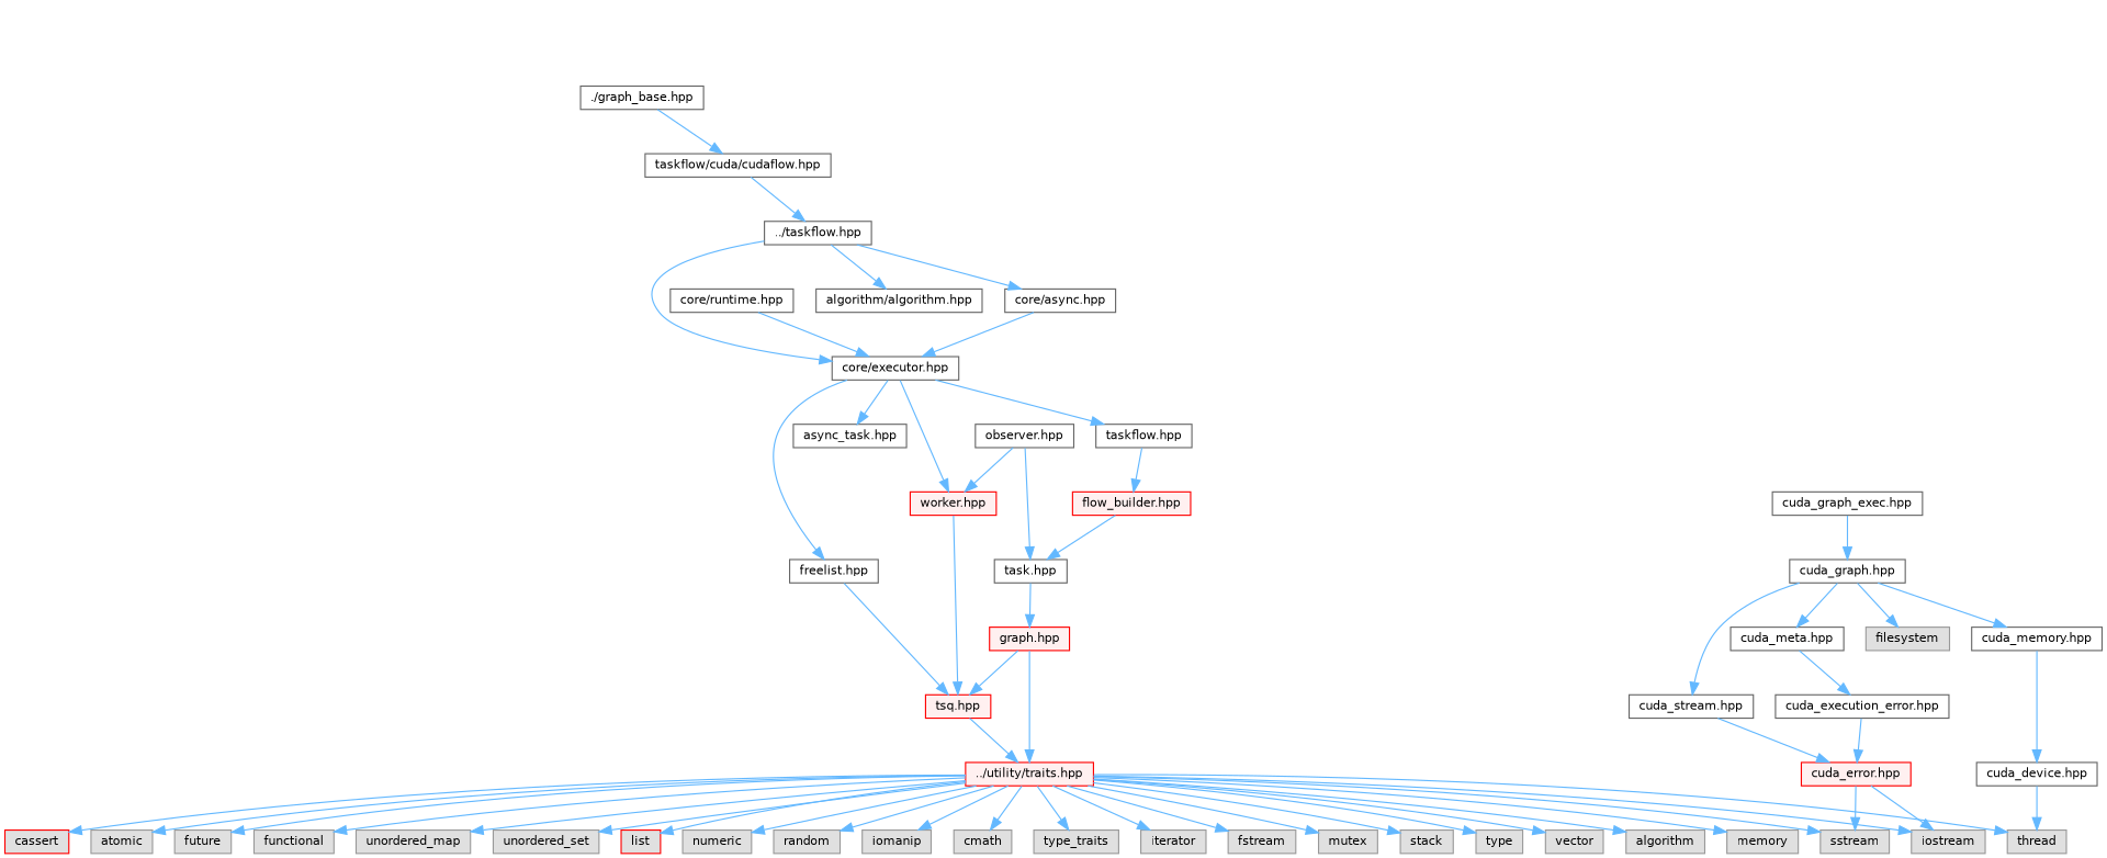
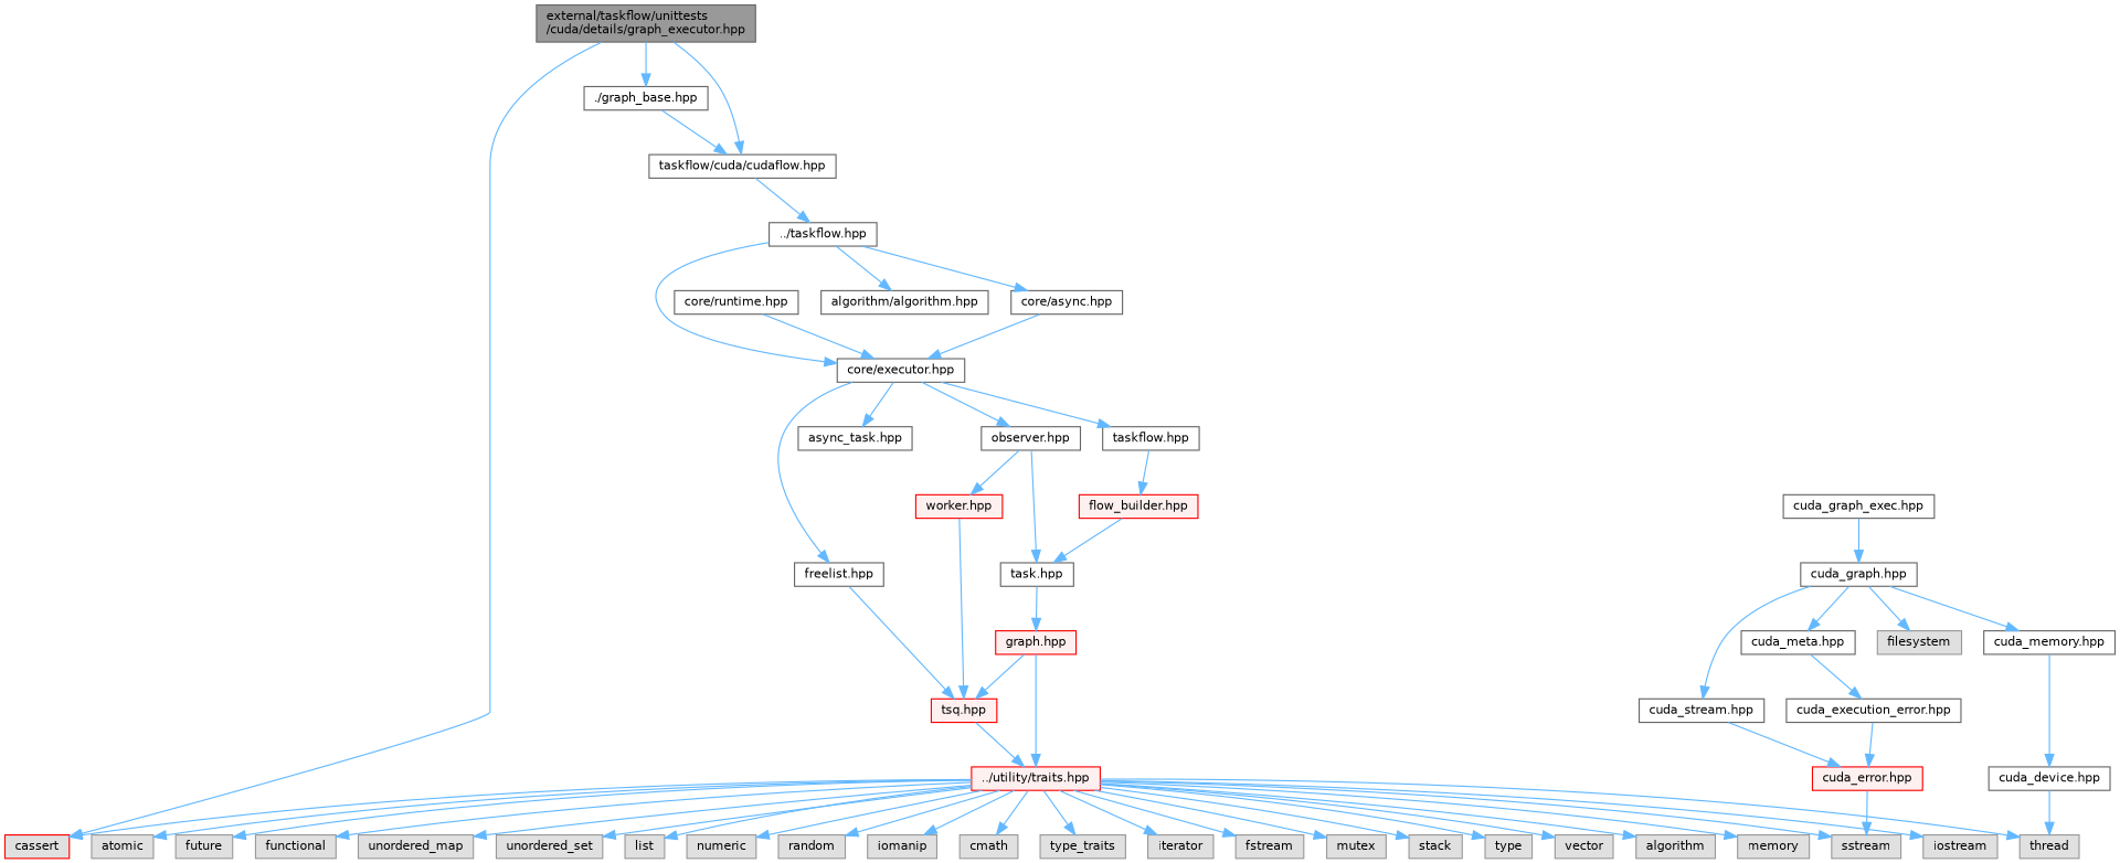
  digraph {
    node [color=grey60 fillcolor="#E0E0E0" fontname=Helvetica fontsize=10 shape=box style=filled]
    edge [color=steelblue1 fontname=Helvetica fontsize=10 labelfontname=Helvetica labelfontsize=10 style=solid]
+   n1 [color=gray40 fillcolor=grey60 fontcolor=black height=0.2 label="external/taskflow/unittests\l/cuda/details/graph_executor.hpp" width=0.4]
    n2 [color=grey40 fillcolor=white height=0.2 label="./graph_base.hpp" width=0.4]
    n3 [color=grey40 fillcolor=white height=0.2 label="taskflow/cuda/cudaflow.hpp" width=0.4]
    n4 [color=red height=0.2 label=cassert width=0.4]
    n5 [color=grey40 fillcolor=white height=0.2 label="../taskflow.hpp" width=0.4]
    n6 [color=grey40 fillcolor=white height=0.2 label="core/executor.hpp" width=0.4]
    n7 [color=grey40 fillcolor=white height=0.2 label="core/async.hpp" width=0.4]
    n8 [color=grey40 fillcolor=white height=0.2 label="algorithm/algorithm.hpp" width=0.4]
    n9 [color=grey40 fillcolor=white height=0.2 label="cuda_graph_exec.hpp" width=0.4]
    n10 [color=grey40 fillcolor=white height=0.2 label="cuda_graph.hpp" width=0.4]
    n11 [color=grey40 fillcolor=white height=0.2 label="observer.hpp" width=0.4]
    n12 [color=grey40 fillcolor=white height=0.2 label="taskflow.hpp" width=0.4]
    n13 [color=grey40 fillcolor=white height=0.2 label="async_task.hpp" width=0.4]
    n14 [color=grey40 fillcolor=white height=0.2 label="freelist.hpp" width=0.4]
    n15 [color=grey40 fillcolor=white height=0.2 label="core/runtime.hpp" width=0.4]
    n16 [color=grey40 fillcolor=white height=0.2 label="task.hpp" width=0.4]
    n17 [color=red fillcolor="#FFF0F0" height=0.2 label="worker.hpp" width=0.4]
    n18 [color=red fillcolor="#FFF0F0" height=0.2 label="flow_builder.hpp" width=0.4]
    n19 [color=red fillcolor="#FFF0F0" height=0.2 label="tsq.hpp" width=0.4]
    n20 [color=red fillcolor="#FFF0F0" height=0.2 label="graph.hpp" width=0.4]
    n21 [color=red fillcolor="#FFF0F0" height=0.2 label="../utility/traits.hpp" width=0.4]
    n22 [height=0.2 label=type_traits width=0.4]
    n23 [height=0.2 label=iterator width=0.4]
    n24 [height=0.2 label=iostream width=0.4]
    n25 [height=0.2 label=fstream width=0.4]
    n26 [height=0.2 label=mutex width=0.4]
    n27 [height=0.2 label=stack width=0.4]
    n28 [height=0.2 label=type width=0.4]
    n29 [height=0.2 label=vector width=0.4]
    n30 [height=0.2 label=algorithm width=0.4]
    n31 [height=0.2 label=memory width=0.4]
    n32 [height=0.2 label=atomic width=0.4]
    n33 [height=0.2 label=thread width=0.4]
    n34 [height=0.2 label=future width=0.4]
    n35 [height=0.2 label=functional width=0.4]
    n36 [height=0.2 label=unordered_map width=0.4]
    n37 [height=0.2 label=unordered_set width=0.4]
    n38 [height=0.2 label=sstream width=0.4]
-   n39 [color=red height=0.2 label=list width=0.4]
+   n39 [height=0.2 label=list width=0.4]
    n40 [height=0.2 label=numeric width=0.4]
    n41 [height=0.2 label=random width=0.4]
    n42 [height=0.2 label=iomanip width=0.4]
    n43 [height=0.2 label=cmath width=0.4]
    n44 [height=0.2 label=filesystem width=0.4]
    n45 [color=grey40 fillcolor=white height=0.2 label="cuda_memory.hpp" width=0.4]
    n46 [color=grey40 fillcolor=white height=0.2 label="cuda_stream.hpp" width=0.4]
    n47 [color=grey40 fillcolor=white height=0.2 label="cuda_meta.hpp" width=0.4]
    n48 [color=grey40 fillcolor=white height=0.2 label="cuda_device.hpp" width=0.4]
    n49 [color=red fillcolor="#FFF0F0" height=0.2 label="cuda_error.hpp" width=0.4]
    n50 [color=grey40 fillcolor=white height=0.2 label="cuda_execution_error.hpp" width=0.4]
+   n1 -> n2
+   n1 -> n3
+   n1 -> n4
    n2 -> n3
    n3 -> n5
    n5 -> n6
    n5 -> n7
    n5 -> n8
-   n6 -> n17
+   n6 -> n11
    n6 -> n12
    n6 -> n13
    n6 -> n14
    n7 -> n6
    n9 -> n10
    n10 -> n44
    n10 -> n45
    n10 -> n46
    n10 -> n47
    n11 -> n16
    n11 -> n17
    n12 -> n18
    n14 -> n19
    n15 -> n6
    n16 -> n20
    n17 -> n19
    n18 -> n16
    n19 -> n21
    n20 -> n19
    n20 -> n21
    n21 -> n4
    n21 -> n22
    n21 -> n23
    n21 -> n24
    n21 -> n25
    n21 -> n26
    n21 -> n27
    n21 -> n28
    n21 -> n29
    n21 -> n30
    n21 -> n31
    n21 -> n32
    n21 -> n33
    n21 -> n34
    n21 -> n35
    n21 -> n36
    n21 -> n37
    n21 -> n38
    n21 -> n39
    n21 -> n40
    n21 -> n41
    n21 -> n42
    n21 -> n43
    n45 -> n48
    n46 -> n49
    n47 -> n50
    n48 -> n33
-   n49 -> n24
    n49 -> n38
    n50 -> n49
  }
